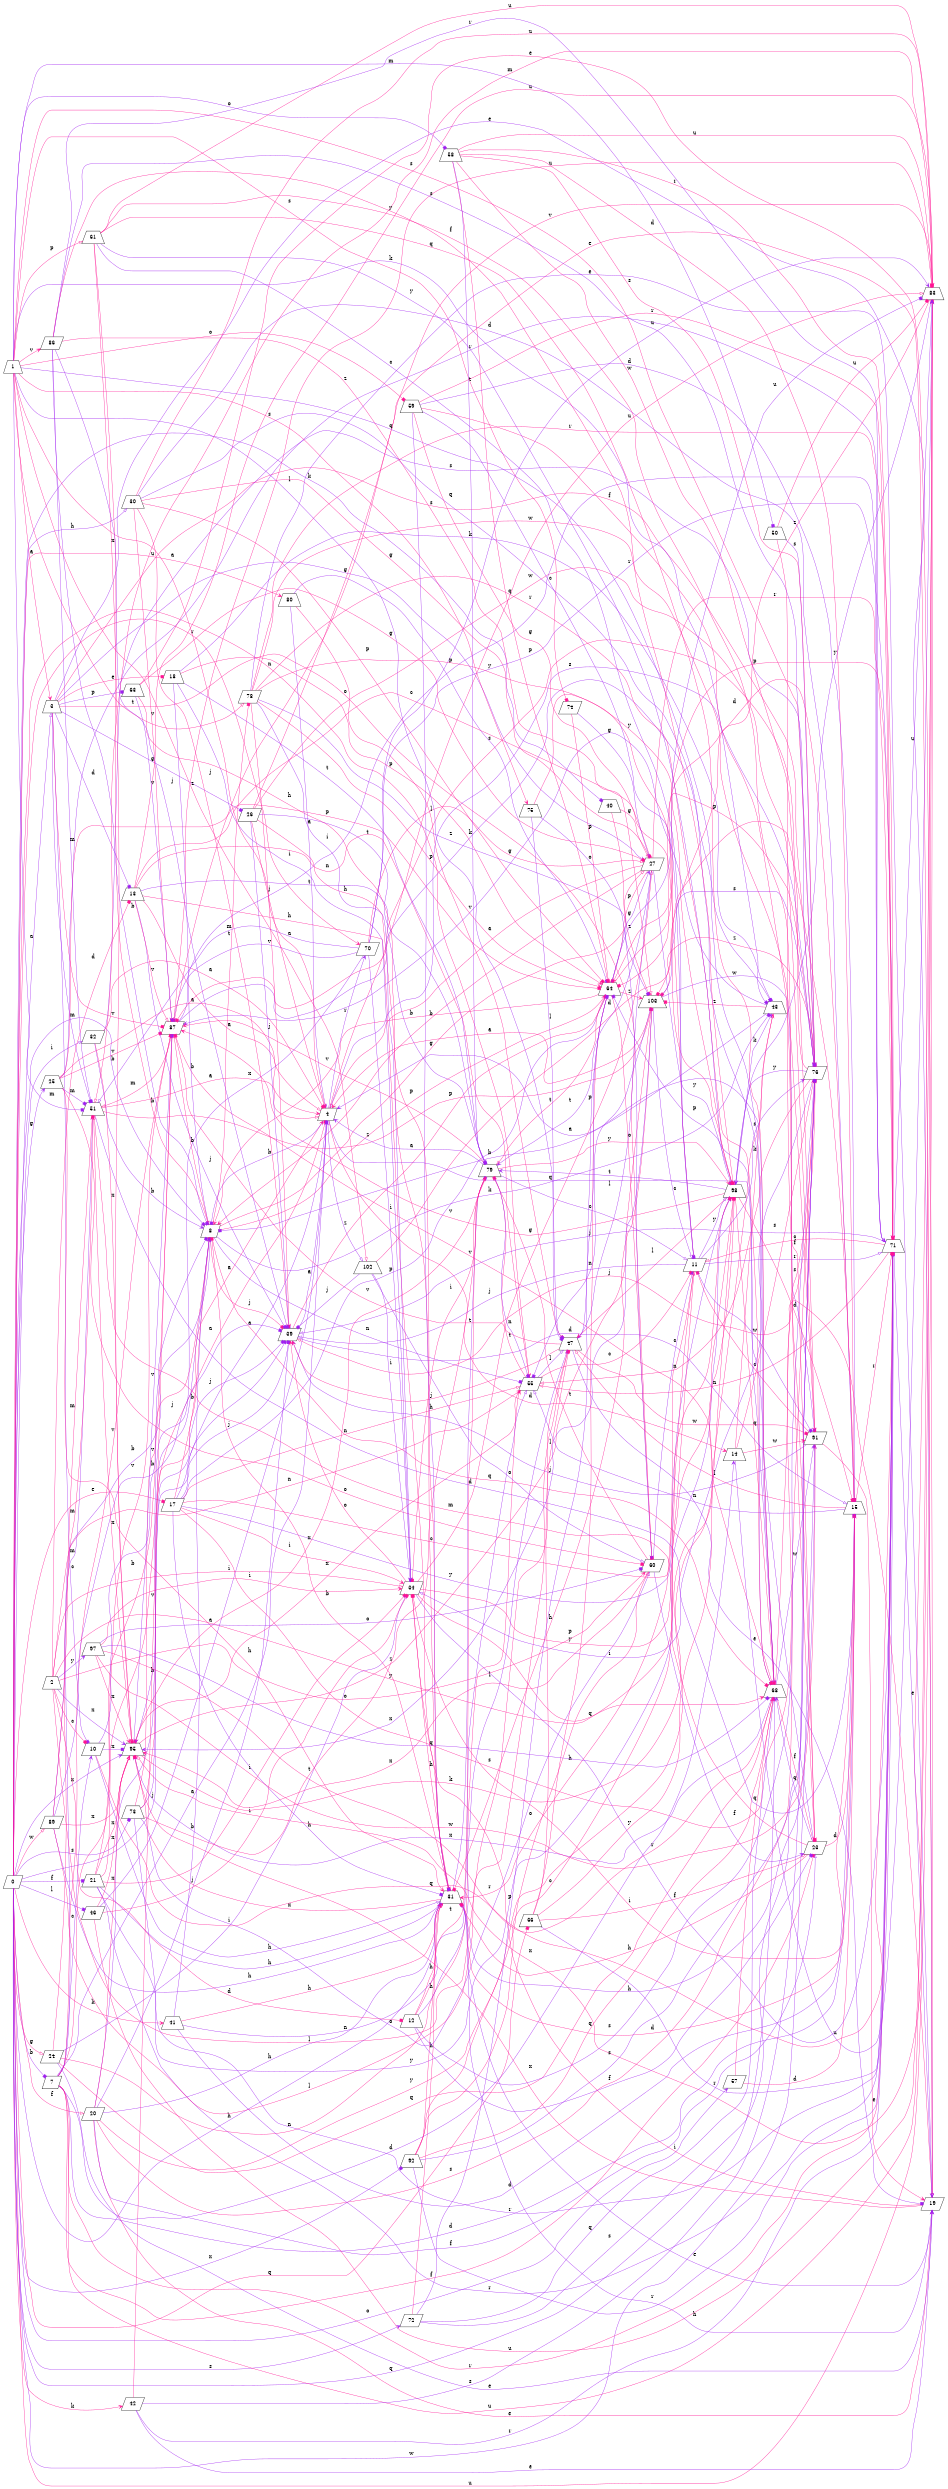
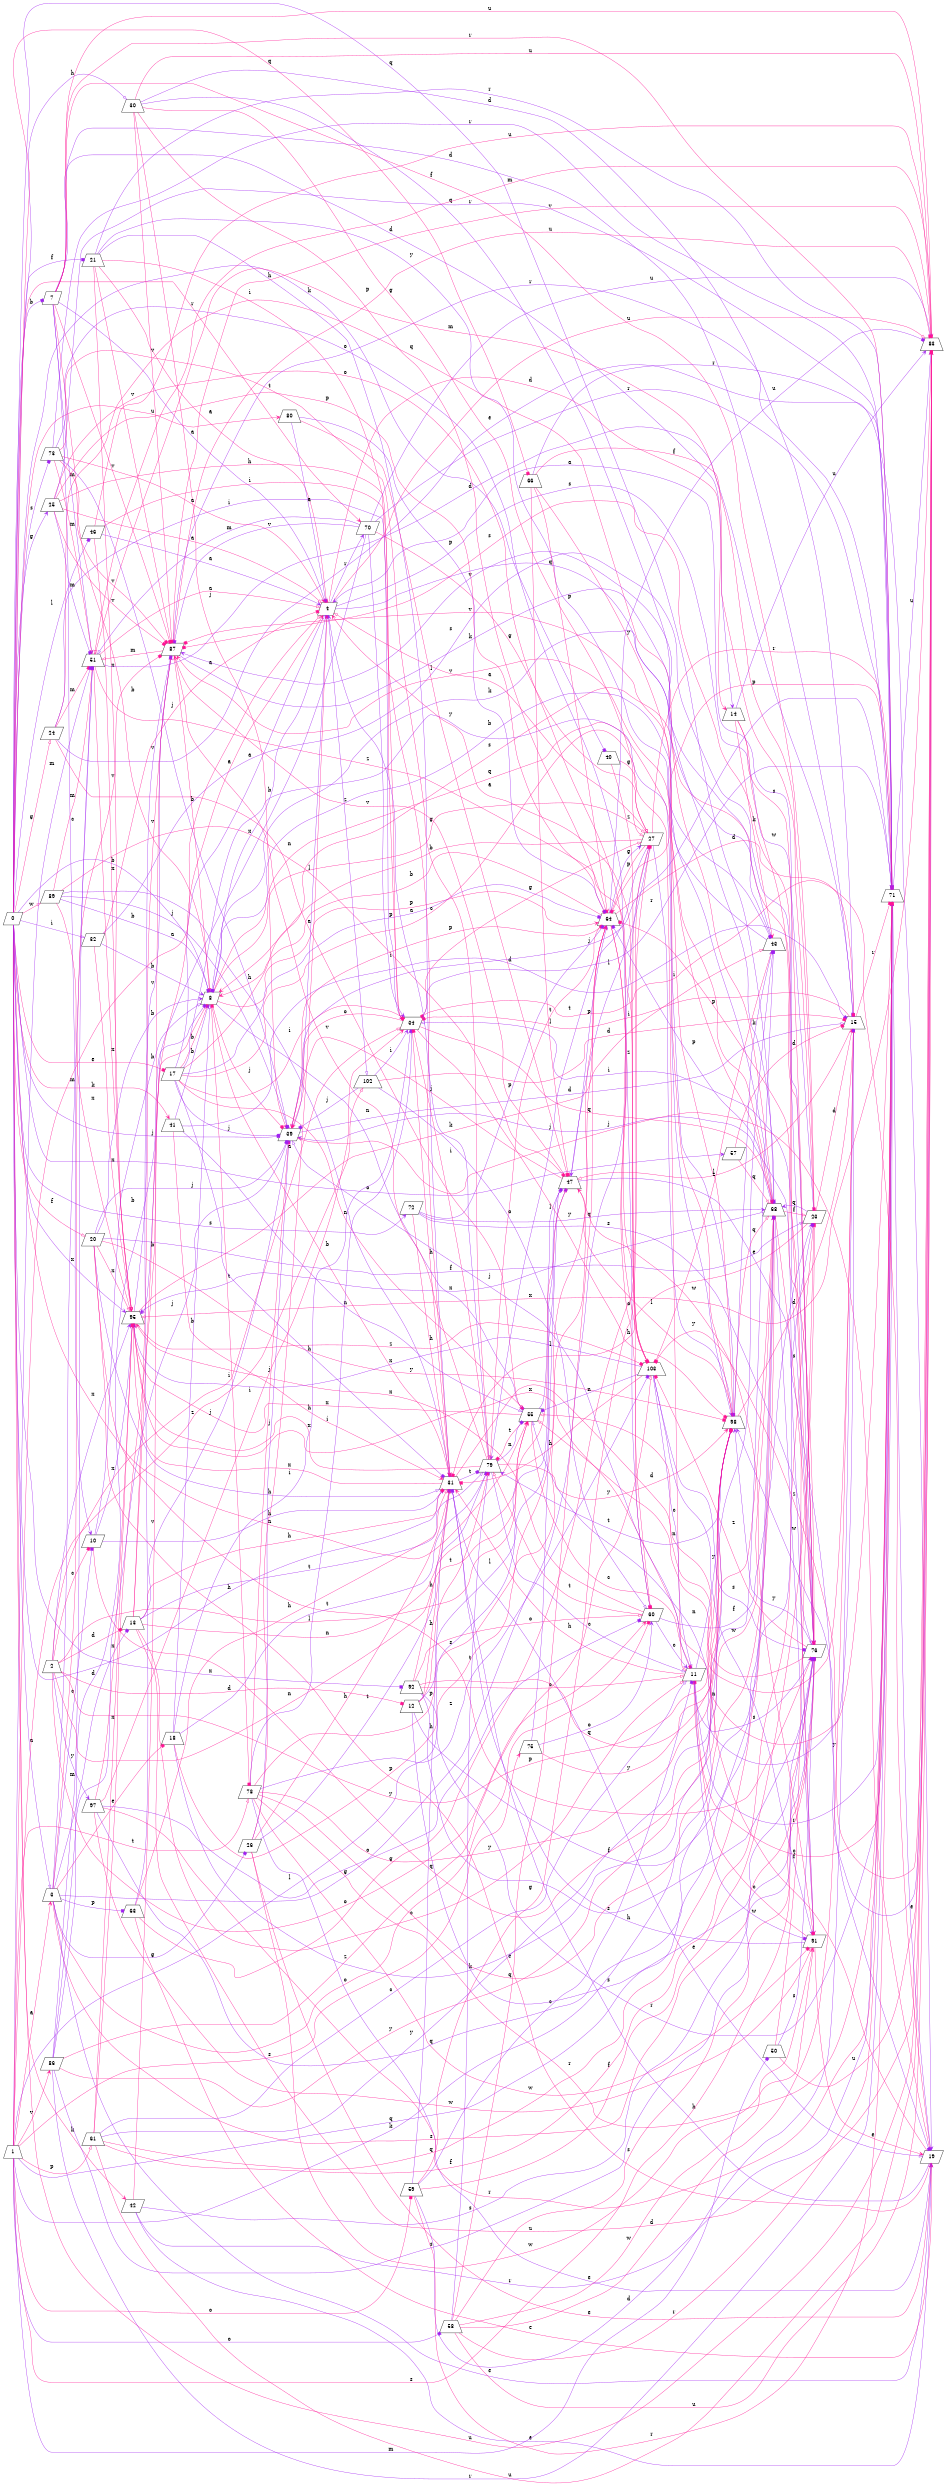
  strict digraph {
    rankdir=LR
    node [shape=trapezium]
    edge [arrowhead=box color=deeppink]
    0 [shape=parallelogram]
    3
    7 [shape=parallelogram]
    8 [shape=parallelogram]
    17 [shape=parallelogram]
    20 [shape=parallelogram]
    21
    24 [shape=parallelogram]
    25
    30
    31
    32 [shape=parallelogram]
    39 [shape=parallelogram]
    40
    41
    42 [shape=parallelogram]
    46 [shape=parallelogram]
    55 [shape=parallelogram]
    57 [shape=parallelogram]
    66
    68
    70 [shape=parallelogram]
    72 [shape=parallelogram]
    73
    80
    83
    89 [shape=parallelogram]
    91 [shape=parallelogram]
    92
    95
    51
    76 [shape=parallelogram]
    10 [shape=parallelogram]
    13
    60 [shape=parallelogram]
    18
    19 [shape=parallelogram]
    26 [shape=parallelogram]
    27 [shape=parallelogram]
    63
    87 [shape=parallelogram]
    4 [shape=parallelogram]
    14
    15
    23 [shape=parallelogram]
    71
    43
    78 [shape=parallelogram]
    64
    34 [shape=parallelogram]
    98
    11 [shape=parallelogram]
    79
    103
    47
    1
    50
    58
    59
    61
-   74 [shape=parallelogram]
    75
    86 [shape=parallelogram]
    102
    2
    12
    97
    0 -> 3 [arrowhead=onormal color=purple label=a]
    0 -> 7 [color=purple label=b]
    0 -> 8 [color=purple label=b]
    0 -> 17 [label=e]
    0 -> 20 [arrowhead=onormal label=f]
    0 -> 21 [color=purple label=f]
    0 -> 24 [arrowhead=onormal label=g]
    0 -> 25 [arrowhead=vee color=purple label=g]
    0 -> 30 [arrowhead=onormal color=purple label=h]
    0 -> 31 [arrowhead=vee color=purple label=h]
    0 -> 32 [arrowhead=onormal color=purple label=i]
    0 -> 39 [color=purple label=j]
    0 -> 40 [color=purple label=k]
    0 -> 41 [arrowhead=vee label=k]
    0 -> 42 [arrowhead=vee label=k]
    0 -> 46 [color=purple label=l]
    0 -> 55 [arrowhead=vee label=n]
    0 -> 57 [arrowhead=vee color=purple label=o]
    0 -> 66 [label=q]
    0 -> 68 [arrowhead=vee color=purple label=q]
    0 -> 70 [arrowhead=vee label=r]
    0 -> 72 [arrowhead=vee color=purple label=s]
    0 -> 73 [color=purple label=s]
    0 -> 80 [arrowhead=vee label=u]
    0 -> 83 [label=u]
    0 -> 89 [arrowhead=onormal label=w]
-   0 -> 91 [arrowhead=vee color=purple label=w]
    0 -> 92 [color=purple label=x]
    0 -> 95 [arrowhead=vee color=purple label=x]
    3 -> 51 [color=purple label=m]
    3 -> 76 [arrowhead=vee label=s]
    3 -> 10 [color=purple label=c]
    3 -> 13 [color=purple label=d]
    3 -> 60 [label=o]
    3 -> 18 [label=e]
    3 -> 19 [arrowhead=onormal color=purple label=e]
    3 -> 26 [color=purple label=g]
    3 -> 27 [arrowhead=vee color=purple label=g]
    3 -> 63 [color=purple label=p]
    3 -> 87 [label=v]
    7 -> 8 [arrowhead=onormal label=b]
    7 -> 83 [arrowhead=vee label=u]
    7 -> 51 [arrowhead=vee color=purple label=m]
    7 -> 10 [arrowhead=vee color=purple label=c]
    7 -> 87 [label=v]
    7 -> 4 [arrowhead=vee color=purple label=a]
    7 -> 14 [arrowhead=vee color=purple label=d]
    7 -> 15 [arrowhead=onormal color=purple label=d]
    7 -> 23 [label=f]
    7 -> 71 [label=r]
    8 -> 39 [label=j]
    8 -> 55 [color=purple label=n]
    8 -> 68 [label=q]
    8 -> 27 [arrowhead=onormal label=g]
    8 -> 43 [color=purple label=k]
    8 -> 78 [label=t]
    8 -> 64 [arrowhead=vee label=p]
    17 -> 8 [label=b]
    17 -> 31 [color=purple label=h]
    17 -> 39 [color=purple label=j]
    17 -> 55 [arrowhead=onormal label=n]
    17 -> 76 [label=s]
    17 -> 4 [arrowhead=onormal color=purple label=a]
    17 -> 64 [color=purple label=p]
    17 -> 34 [arrowhead=vee label=i]
    17 -> 98 [arrowhead=vee color=purple label=y]
    17 -> 11 [arrowhead=onormal label=c]
    20 -> 8 [arrowhead=vee color=purple label=b]
    20 -> 31 [arrowhead=onormal color=purple label=h]
    20 -> 39 [color=purple label=j]
    20 -> 95 [arrowhead=onormal label=x]
    20 -> 76 [label=s]
    20 -> 19 [arrowhead=onormal label=e]
    20 -> 23 [arrowhead=onormal color=purple label=f]
    20 -> 98 [label=y]
    21 -> 31 [color=purple label=h]
    21 -> 95 [arrowhead=vee label=x]
    21 -> 87 [label=v]
    21 -> 4 [label=a]
    21 -> 71 [color=purple label=r]
    21 -> 34 [label=i]
    21 -> 98 [color=purple label=y]
    24 -> 55 [arrowhead=vee label=n]
    24 -> 68 [arrowhead=onormal label=q]
    24 -> 51 [label=m]
    24 -> 19 [arrowhead=vee color=purple label=e]
    24 -> 34 [arrowhead=vee color=purple label=i]
    25 -> 31 [arrowhead=vee label=h]
    25 -> 51 [color=purple label=m]
    25 -> 60 [label=o]
    25 -> 87 [label=v]
    25 -> 4 [arrowhead=onormal label=a]
    25 -> 71 [arrowhead=onormal color=purple label=r]
    25 -> 64 [label=p]
    30 -> 39 [arrowhead=vee label=j]
    30 -> 68 [color=purple label=q]
    30 -> 83 [label=u]
    30 -> 27 [arrowhead=onormal label=g]
    30 -> 87 [label=v]
    30 -> 15 [color=purple label=d]
    30 -> 64 [label=p]
    31 -> 8 [label=b]
    31 -> 95 [label=x]
    31 -> 19 [arrowhead=onormal color=purple label=e]
    31 -> 15 [arrowhead=vee label=d]
    31 -> 79 [color=purple label=t]
    32 -> 8 [arrowhead=vee color=purple label=b]
    32 -> 95 [arrowhead=onormal label=x]
    32 -> 76 [arrowhead=vee color=purple label=s]
    32 -> 4 [label=a]
    39 -> 4 [color=purple label=a]
    39 -> 15 [arrowhead=onormal color=purple label=d]
    39 -> 64 [label=p]
    40 -> 27 [arrowhead=onormal label=g]
    40 -> 103 [label=z]
    41 -> 8 [arrowhead=vee color=purple label=b]
    41 -> 31 [arrowhead=vee label=h]
    41 -> 55 [arrowhead=onormal color=purple label=n]
    41 -> 15 [color=purple label=d]
    42 -> 76 [arrowhead=onormal color=purple label=s]
    42 -> 19 [arrowhead=vee color=purple label=e]
    42 -> 87 [arrowhead=onormal label=v]
    42 -> 71 [arrowhead=onormal color=purple label=r]
    46 -> 83 [arrowhead=onormal label=u]
    46 -> 95 [arrowhead=onormal label=x]
    46 -> 4 [arrowhead=vee color=purple label=a]
    46 -> 34 [label=i]
    55 -> 95 [label=x]
    55 -> 11 [label=c]
    55 -> 79 [label=t]
    55 -> 47 [arrowhead=onormal color=purple label=l]
    57 -> 68 [arrowhead=onormal label=q]
    57 -> 15 [label=d]
    66 -> 23 [arrowhead=onormal label=f]
    66 -> 71 [arrowhead=onormal color=purple label=r]
    66 -> 64 [arrowhead=vee label=p]
    66 -> 98 [label=y]
    66 -> 47 [label=l]
    68 -> 91 [arrowhead=vee color=purple label=w]
    68 -> 95 [arrowhead=vee color=purple label=x]
    68 -> 76 [arrowhead=vee label=s]
    68 -> 87 [label=v]
    68 -> 23 [arrowhead=onormal label=f]
    68 -> 64 [color=purple label=p]
    70 -> 83 [arrowhead=vee color=purple label=u]
    70 -> 95 [arrowhead=vee color=purple label=x]
    70 -> 51 [arrowhead=onormal color=purple label=m]
    70 -> 27 [arrowhead=onormal label=g]
    70 -> 87 [color=purple label=v]
    70 -> 71 [arrowhead=vee color=purple label=r]
    70 -> 34 [arrowhead=vee color=purple label=i]
    72 -> 31 [arrowhead=onormal label=h]
    72 -> 68 [arrowhead=vee color=purple label=q]
    72 -> 76 [arrowhead=onormal color=purple label=s]
    72 -> 64 [color=purple label=p]
    73 -> 39 [color=purple label=j]
+   73 -> 51 [arrowhead=onormal label=m]
    73 -> 60 [arrowhead=onormal color=purple label=o]
    73 -> 87 [label=v]
    73 -> 4 [arrowhead=vee label=a]
    73 -> 71 [arrowhead=onormal color=purple label=r]
    73 -> 79 [arrowhead=onormal label=t]
    80 -> 4 [arrowhead=vee color=purple label=a]
    80 -> 64 [color=purple label=p]
    80 -> 47 [label=l]
    83 -> 95 [arrowhead=onormal label=x]
    83 -> 51 [arrowhead=onormal label=m]
    83 -> 87 [arrowhead=onormal label=v]
    83 -> 98 [arrowhead=vee color=purple label=y]
    83 -> 103 [label=z]
    89 -> 8 [color=purple label=b]
    89 -> 31 [arrowhead=onormal color=purple label=h]
    89 -> 39 [color=purple label=j]
    89 -> 95 [arrowhead=onormal label=x]
    89 -> 51 [arrowhead=onormal label=m]
    89 -> 47 [label=l]
    91 -> 31 [color=purple label=h]
    91 -> 39 [arrowhead=vee color=purple label=j]
    91 -> 19 [arrowhead=vee label=e]
    91 -> 11 [label=c]
    92 -> 31 [arrowhead=onormal label=h]
    92 -> 68 [arrowhead=vee label=q]
    92 -> 76 [color=purple label=s]
    92 -> 60 [arrowhead=onormal label=o]
    92 -> 71 [arrowhead=onormal color=purple label=r]
    92 -> 11 [arrowhead=onormal label=c]
    95 -> 87 [color=purple label=v]
    95 -> 43 [arrowhead=onormal label=k]
    95 -> 103 [label=z]
    51 -> 95 [arrowhead=onormal label=x]
    51 -> 4 [arrowhead=onormal label=a]
    51 -> 15 [color=purple label=d]
    51 -> 103 [label=z]
    76 -> 55 [arrowhead=onormal label=n]
    76 -> 87 [label=s]
    76 -> 64 [label=p]
    76 -> 34 [arrowhead=onormal color=purple label=i]
    76 -> 98 [arrowhead=vee color=purple label=y]
    76 -> 103 [label=z]
    10 -> 8 [arrowhead=onormal color=purple label=b]
    10 -> 31 [arrowhead=onormal color=purple label=h]
    10 -> 68 [arrowhead=onormal label=q]
    10 -> 95 [color=purple label=x]
    13 -> 31 [label=h]
    13 -> 39 [color=purple label=j]
    13 -> 55 [arrowhead=vee label=n]
    13 -> 83 [arrowhead=vee label=u]
    13 -> 87 [arrowhead=onormal label=v]
    13 -> 4 [arrowhead=vee label=a]
    13 -> 11 [arrowhead=onormal label=c]
    13 -> 79 [arrowhead=onormal color=purple label=t]
    60 -> 95 [arrowhead=vee label=x]
    60 -> 23 [arrowhead=vee color=purple label=f]
    60 -> 11 [arrowhead=vee color=purple label=c]
    60 -> 79 [arrowhead=onormal label=t]
    18 -> 8 [arrowhead=onormal color=purple label=b]
    18 -> 43 [color=purple label=k]
    18 -> 64 [arrowhead=vee label=p]
    18 -> 34 [arrowhead=vee color=purple label=i]
    18 -> 79 [color=purple label=t]
    19 -> 31 [arrowhead=onormal color=purple label=h]
    19 -> 39 [arrowhead=onormal label=j]
    19 -> 95 [label=x]
    19 -> 34 [label=i]
    26 -> 31 [label=h]
    26 -> 39 [color=purple label=j]
    26 -> 91 [arrowhead=vee label=w]
    26 -> 19 [arrowhead=onormal label=e]
    26 -> 4 [arrowhead=vee label=a]
    26 -> 79 [arrowhead=vee color=purple label=t]
    27 -> 8 [arrowhead=vee label=b]
    27 -> 4 [arrowhead=onormal label=a]
    27 -> 71 [arrowhead=vee label=r]
    27 -> 64 [label=p]
    27 -> 98 [color=purple label=y]
    27 -> 79 [arrowhead=vee color=purple label=t]
    27 -> 47 [arrowhead=vee color=purple label=l]
    63 -> 31 [arrowhead=onormal label=h]
    63 -> 19 [arrowhead=onormal label=e]
    63 -> 27 [label=g]
    63 -> 87 [arrowhead=vee color=purple label=v]
    87 -> 8 [arrowhead=onormal label=b]
    87 -> 83 [label=u]
    87 -> 51 [arrowhead=onormal label=m]
    87 -> 71 [arrowhead=vee color=purple label=r]
    87 -> 43 [color=purple label=k]
    4 -> 8 [color=purple label=b]
    4 -> 68 [arrowhead=vee color=purple label=q]
    4 -> 70 [arrowhead=vee color=purple label=r]
    4 -> 83 [arrowhead=onormal label=u]
    4 -> 76 [arrowhead=onormal color=purple label=s]
    4 -> 14 [arrowhead=vee label=d]
    4 -> 102 [arrowhead=onormal color=purple label=z]
    14 -> 83 [arrowhead=vee color=purple label=u]
    14 -> 91 [arrowhead=vee label=w]
    14 -> 76 [arrowhead=vee label=s]
    14 -> 43 [arrowhead=vee label=k]
    15 -> 55 [arrowhead=onormal color=purple label=n]
    15 -> 71 [label=r]
    15 -> 34 [label=i]
    15 -> 47 [arrowhead=onormal label=l]
    23 -> 31 [label=h]
    23 -> 68 [arrowhead=vee color=purple label=q]
    23 -> 51 [arrowhead=onormal label=m]
    23 -> 4 [arrowhead=vee color=purple label=a]
    23 -> 15 [arrowhead=vee label=d]
    71 -> 39 [arrowhead=onormal color=purple label=j]
    71 -> 55 [arrowhead=onormal label=n]
    71 -> 83 [arrowhead=vee color=purple label=u]
    71 -> 19 [arrowhead=vee color=purple label=e]
    71 -> 64 [arrowhead=vee label=p]
    71 -> 11 [arrowhead=onormal label=c]
    43 -> 8 [color=purple label=b]
    43 -> 87 [arrowhead=vee color=purple label=v]
    43 -> 103 [label=z]
    78 -> 39 [arrowhead=vee label=j]
    78 -> 68 [label=q]
    78 -> 91 [label=w]
    78 -> 19 [arrowhead=onormal color=purple label=e]
    78 -> 71 [label=r]
    78 -> 64 [arrowhead=vee label=p]
    78 -> 34 [color=purple label=i]
    78 -> 98 [arrowhead=onormal label=y]
    78 -> 103 [color=purple label=z]
    64 -> 8 [arrowhead=vee label=b]
    64 -> 83 [color=purple label=u]
    64 -> 60 [label=o]
    64 -> 27 [arrowhead=vee color=purple label=g]
    64 -> 15 [label=d]
    64 -> 79 [arrowhead=onormal label=t]
    64 -> 103 [arrowhead=vee label=z]
    34 -> 31 [arrowhead=vee label=h]
    34 -> 39 [arrowhead=vee label=o]
    34 -> 68 [arrowhead=vee label=q]
    34 -> 27 [arrowhead=onormal label=g]
    34 -> 71 [arrowhead=onormal color=purple label=r]
    34 -> 98 [label=y]
    98 -> 68 [arrowhead=onormal label=q]
    98 -> 87 [arrowhead=vee label=v]
    98 -> 15 [label=d]
    98 -> 43 [arrowhead=vee color=purple label=k]
    98 -> 79 [arrowhead=vee color=purple label=t]
    98 -> 47 [arrowhead=vee label=l]
    11 -> 31 [arrowhead=vee label=h]
    11 -> 39 [arrowhead=onormal color=purple label=j]
    11 -> 91 [color=purple label=w]
    11 -> 76 [arrowhead=vee color=purple label=s]
    11 -> 71 [arrowhead=onormal color=purple label=r]
    11 -> 98 [arrowhead=onormal color=purple label=y]
    79 -> 55 [color=purple label=n]
    79 -> 95 [arrowhead=onormal label=x]
    79 -> 87 [arrowhead=vee label=v]
    79 -> 4 [arrowhead=vee color=purple label=a]
    79 -> 34 [label=i]
    79 -> 98 [arrowhead=vee label=y]
    79 -> 11 [arrowhead=onormal color=purple label=c]
    103 -> 31 [label=h]
    103 -> 55 [color=purple label=n]
    103 -> 91 [arrowhead=vee color=purple label=w]
    103 -> 95 [arrowhead=vee color=purple label=x]
    103 -> 76 [color=purple label=s]
    103 -> 4 [arrowhead=vee label=a]
    103 -> 11 [arrowhead=onormal color=purple label=c]
    47 -> 39 [arrowhead=vee label=j]
    47 -> 91 [label=w]
    47 -> 19 [color=purple label=e]
    47 -> 87 [arrowhead=onormal label=v]
    47 -> 64 [arrowhead=vee color=purple label=p]
    1 -> 3 [arrowhead=vee label=a]
    1 -> 68 [arrowhead=vee color=purple label=q]
    1 -> 51 [color=purple label=m]
    1 -> 76 [label=s]
    1 -> 4 [arrowhead=onormal label=a]
    1 -> 43 [color=purple label=k]
    1 -> 78 [arrowhead=onormal label=t]
    1 -> 47 [color=purple label=l]
    1 -> 50 [color=purple label=m]
    1 -> 58 [color=purple label=o]
    1 -> 59 [label=o]
    1 -> 61 [arrowhead=onormal label=p]
-   1 -> 74 [label=s]
    1 -> 75 [arrowhead=vee label=s]
    1 -> 86 [arrowhead=vee label=v]
    1 -> 102 [arrowhead=onormal label=z]
    50 -> 83 [label=u]
    50 -> 76 [arrowhead=vee color=purple label=s]
    50 -> 23 [arrowhead=vee label=f]
    58 -> 83 [arrowhead=vee label=u]
    58 -> 91 [arrowhead=onormal label=w]
    58 -> 76 [label=s]
    58 -> 15 [label=d]
    58 -> 71 [arrowhead=onormal label=r]
    58 -> 64 [arrowhead=vee label=p]
    58 -> 79 [color=purple label=t]
    59 -> 31 [color=purple label=h]
    59 -> 27 [label=g]
    59 -> 15 [color=purple label=d]
    59 -> 23 [label=f]
    59 -> 71 [arrowhead=vee label=r]
    59 -> 11 [color=purple label=c]
    61 -> 8 [arrowhead=onormal label=b]
    61 -> 68 [label=q]
    61 -> 83 [arrowhead=onormal label=u]
    61 -> 95 [label=x]
    61 -> 23 [label=f]
    61 -> 98 [color=purple label=y]
    61 -> 11 [arrowhead=onormal color=purple label=c]
-   74 -> 27 [arrowhead=onormal color=purple label=g]
-   74 -> 64 [label=p]
    75 -> 60 [arrowhead=vee color=purple label=o]
    75 -> 98 [label=y]
    75 -> 47 [color=purple label=l]
    86 -> 8 [color=purple label=b]
    86 -> 39 [color=purple label=j]
    86 -> 51 [color=purple label=m]
    86 -> 76 [color=purple label=s]
    86 -> 71 [arrowhead=onormal color=purple label=r]
    86 -> 98 [label=y]
    86 -> 103 [arrowhead=onormal label=z]
    102 -> 39 [color=purple label=j]
    102 -> 60 [arrowhead=onormal color=purple label=o]
    102 -> 15 [label=d]
    102 -> 34 [arrowhead=vee color=purple label=i]
    2 -> 55 [arrowhead=vee label=n]
    2 -> 95 [arrowhead=vee color=purple label=x]
    2 -> 10 [label=c]
    2 -> 13 [label=d]
    2 -> 60 [arrowhead=vee label=o]
    2 -> 34 [arrowhead=onormal label=i]
    2 -> 98 [arrowhead=onormal label=y]
    2 -> 47 [arrowhead=onormal label=l]
    2 -> 12 [label=d]
    2 -> 97 [arrowhead=vee color=purple label=y]
    12 -> 31 [arrowhead=onormal label=h]
    12 -> 76 [color=purple label=s]
    12 -> 23 [color=purple label=f]
    12 -> 79 [arrowhead=vee label=t]
    12 -> 47 [arrowhead=onormal color=purple label=l]
    97 -> 68 [color=purple label=q]
    97 -> 91 [arrowhead=onormal label=w]
    97 -> 95 [arrowhead=vee label=x]
    97 -> 60 [color=purple label=o]
    97 -> 71 [label=r]
    97 -> 34 [arrowhead=vee label=i]
  }
